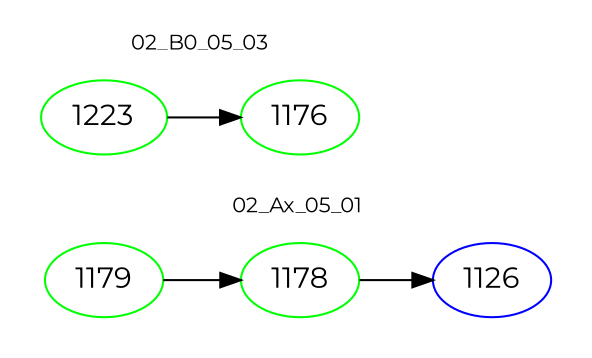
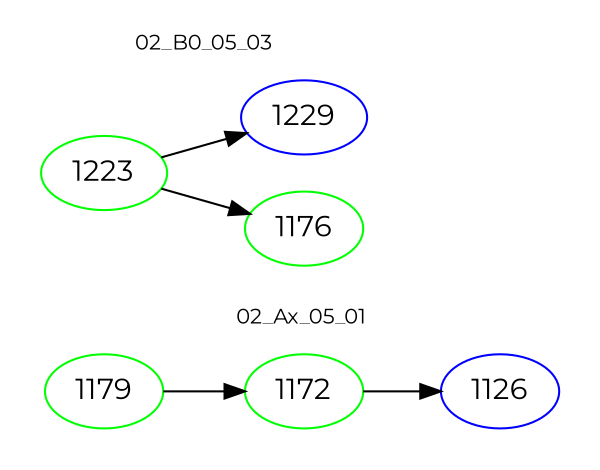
  digraph {
    fontname=Montserrat
    rankdir=LR
    node [color=green fontname=Montserrat]
    edge [color=black fontname=Montserrat]
-   n1 [label=1178]
+   n1 [label=1172]
    n2 [color=blue label=1126]
    n3 [label=1179]
    n4 [label=1223]
    n5 [label=1176]
+   n6 [color=blue label=1229]
    subgraph cluster_1 {
      color=white
      fontsize=10
      label="02_Ax_05_01"
      n1
      n2
      n3
    }
    subgraph cluster_2 {
      color=white
      fontsize=10
      label="02_B0_05_03"
      n4
      n5
+     n6
    }
    n1 -> n2
    n3 -> n1
    n4 -> n5
+   n4 -> n6
  }
